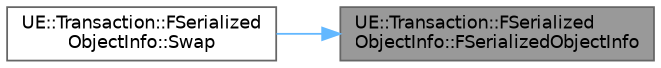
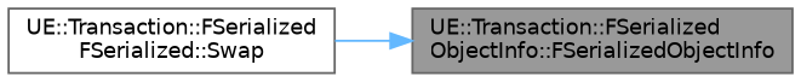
  digraph {
    rankdir=RL
    node [fontname=Helvetica fontsize=10 shape=box style=filled]
    n1 [color=gray40 fillcolor=grey60 fontcolor=black height=0.2 label="UE::Transaction::FSerialized\lObjectInfo::FSerializedObjectInfo" width=0.4]
-   n2 [color=grey40 fillcolor=white height=0.2 label="UE::Transaction::FSerialized\lObjectInfo::Swap" width=0.4]
+   n2 [color=grey40 fillcolor=white height=0.2 label="UE::Transaction::FSerialized\lFSerialized::Swap" width=0.4]
    n1 -> n2 [color=steelblue1 dir=back fontname=Helvetica fontsize=10 labelfontname=Helvetica labelfontsize=10 style=solid]
  }
